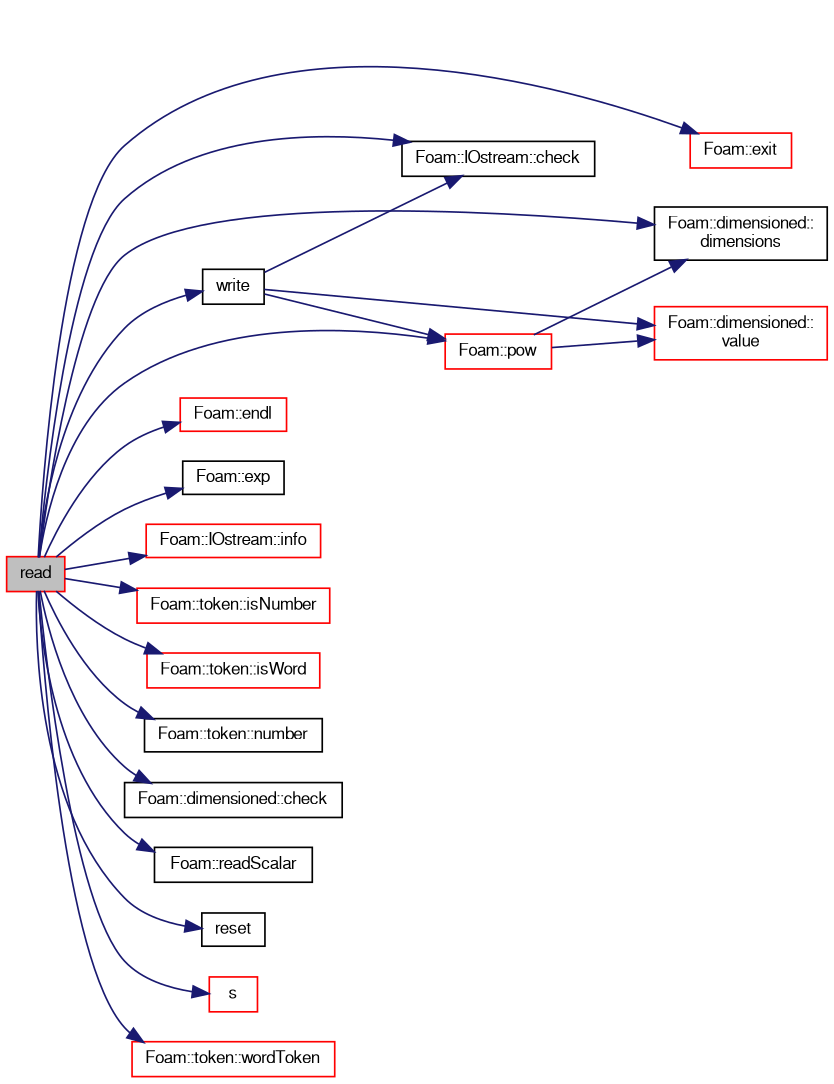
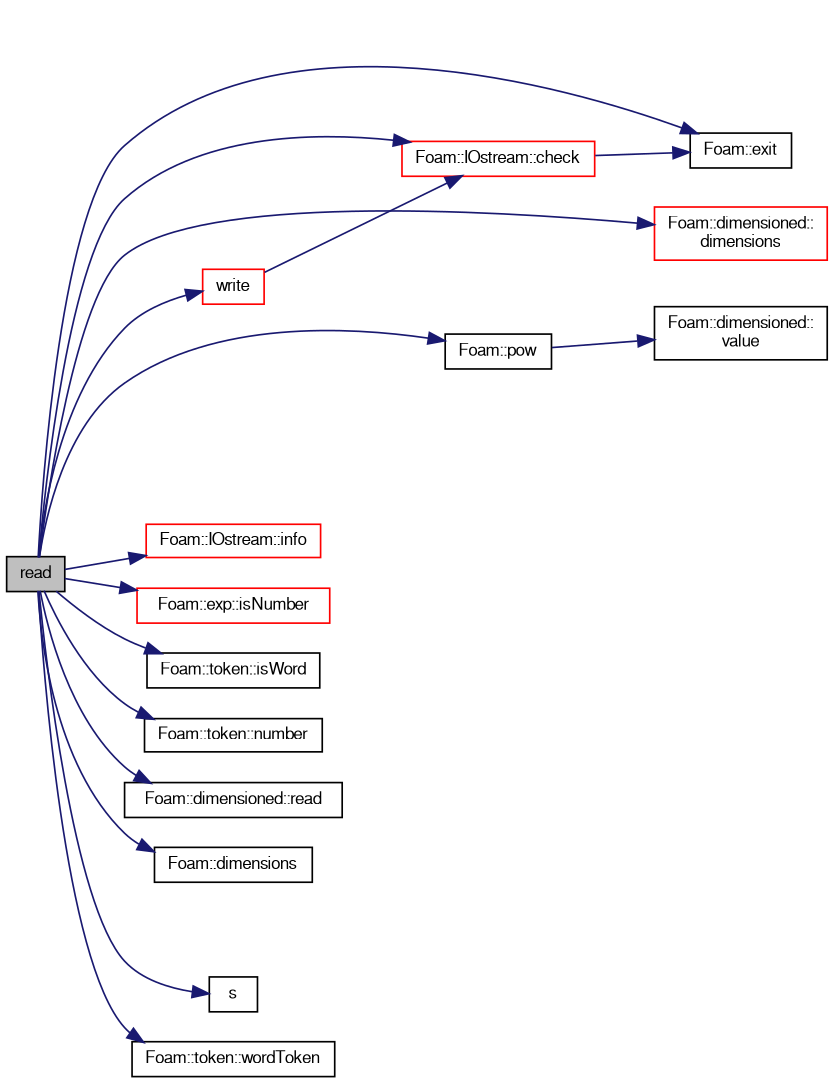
  digraph {
    rankdir=LR
    node [color=black fontname=FreeSans fontsize=10 shape=record]
    edge [color=midnightblue fontname=FreeSans fontsize=10 labelfontname=FreeSans labelfontsize=10 style=solid]
-   n1 [color=red fillcolor=grey75 fontcolor=black height=0.2 label=read style=filled width=0.4]
-   n2 [height=0.2 label="Foam::IOstream::check" width=0.4]
-   n3 [color=red height=0.2 label="Foam::exit" width=0.4]
-   n4 [height=0.2 label="Foam::dimensioned::\ldimensions" width=0.4]
-   n5 [color=red height=0.2 label="Foam::endl" width=0.4]
-   n6 [height=0.2 label="Foam::exp" width=0.4]
+   n1 [fillcolor=grey75 fontcolor=black height=0.2 label=read style=filled width=0.4]
+   n2 [color=red height=0.2 label="Foam::IOstream::check" width=0.4]
+   n3 [height=0.2 label="Foam::exit" width=0.4]
+   n4 [color=red height=0.2 label="Foam::dimensioned::\ldimensions" width=0.4]
    n7 [color=red height=0.2 label="Foam::IOstream::info" width=0.4]
-   n8 [color=red height=0.2 label="Foam::token::isNumber" width=0.4]
-   n9 [color=red height=0.2 label="Foam::token::isWord" width=0.4]
+   n8 [color=red height=0.2 label="Foam::exp::isNumber" width=0.4]
+   n9 [height=0.2 label="Foam::token::isWord" width=0.4]
    n10 [height=0.2 label="Foam::token::number" width=0.4]
-   n11 [color=red height=0.2 label="Foam::pow" width=0.4]
-   n12 [height=0.2 label="Foam::dimensioned::check" width=0.4]
-   n13 [height=0.2 label="Foam::readScalar" width=0.4]
-   n14 [height=0.2 label=reset width=0.4]
-   n15 [color=red height=0.2 label=s width=0.4]
-   n16 [color=red height=0.2 label="Foam::token::wordToken" width=0.4]
-   n17 [height=0.2 label=write width=0.4]
-   n18 [color=red height=0.2 label="Foam::dimensioned::\lvalue" width=0.4]
+   n11 [height=0.2 label="Foam::pow" width=0.4]
+   n12 [height=0.2 label="Foam::dimensioned::read" width=0.4]
+   n13 [height=0.2 label="Foam::dimensions" width=0.4]
+   n15 [height=0.2 label=s width=0.4]
+   n16 [height=0.2 label="Foam::token::wordToken" width=0.4]
+   n17 [color=red height=0.2 label=write width=0.4]
+   n18 [height=0.2 label="Foam::dimensioned::\lvalue" width=0.4]
    n1 -> n2
    n1 -> n3
    n1 -> n4
-   n1 -> n5
-   n1 -> n6
    n1 -> n7
    n1 -> n8
    n1 -> n9
    n1 -> n10
    n1 -> n11
    n1 -> n12
    n1 -> n13
-   n1 -> n14
    n1 -> n15
    n1 -> n16
    n1 -> n17
-   n11 -> n4
+   n2 -> n3
    n11 -> n18
    n17 -> n2
-   n17 -> n11
-   n17 -> n18
  }
